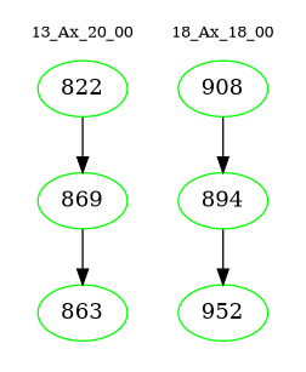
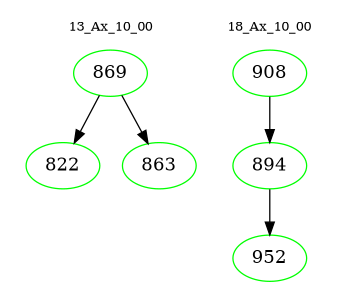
  digraph {
    node [color=green]
    edge [color=black]
    n1 [label=822]
    n2 [label=869]
    n3 [label=863]
    n4 [label=908]
    n5 [label=894]
    n6 [label=952]
    subgraph cluster_1 {
      color=white
      fontsize=10
-     label="13_Ax_20_00"
+     label="13_Ax_10_00"
      n1
      n2
      n3
    }
    subgraph cluster_2 {
      color=white
      fontsize=10
-     label="18_Ax_18_00"
+     label="18_Ax_10_00"
      n4
      n5
      n6
    }
-   n1 -> n2
+   n2 -> n1
    n2 -> n3
    n4 -> n5
    n5 -> n6
  }
